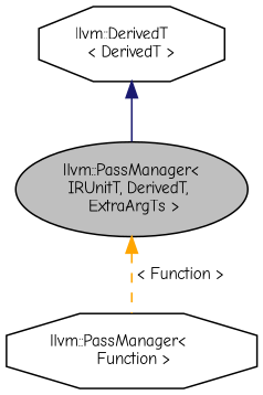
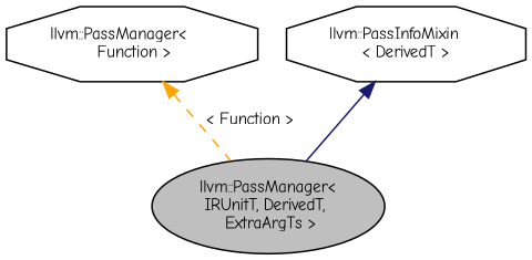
  digraph {
    fontname="Comic Neue"
    node [color=black fontname="Comic Neue" fontsize=10 shape=octagon]
    edge [dir=back fontname="Comic Neue" fontsize=10 labelfontname=Helvetica labelfontsize=10]
    n1 [fillcolor=grey75 fontcolor=black height=0.2 label="llvm::PassManager\<\l IRUnitT, DerivedT,\l ExtraArgTs \>" shape=ellipse style=filled width=0.4]
    n2 [height=0.2 label="llvm::PassManager\<\l Function \>" width=0.4]
-   n3 [height=0.2 label="llvm::DerivedT\l\< DerivedT \>" width=0.4]
-   n1 -> n2 [color=orange label=" \< Function \>" style=dashed]
+   n3 [height=0.2 label="llvm::PassInfoMixin\l\< DerivedT \>" width=0.4]
+   n2 -> n1 [color=orange label=" \< Function \>" style=dashed]
    n3 -> n1 [color=midnightblue style=solid]
  }
